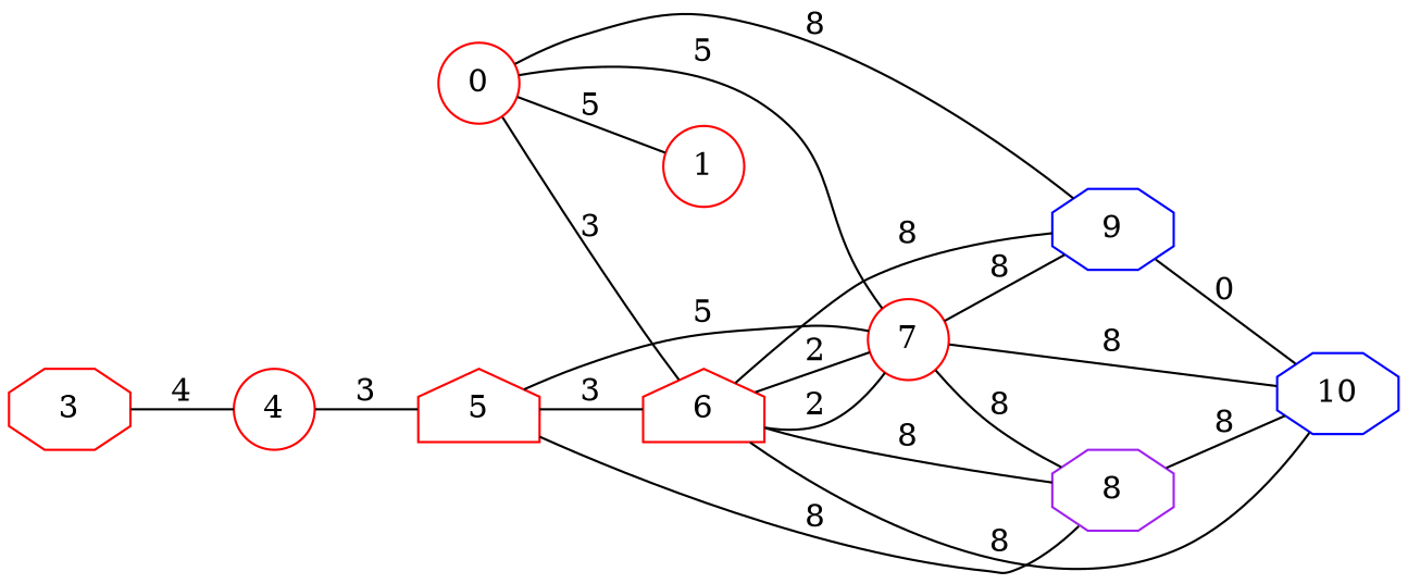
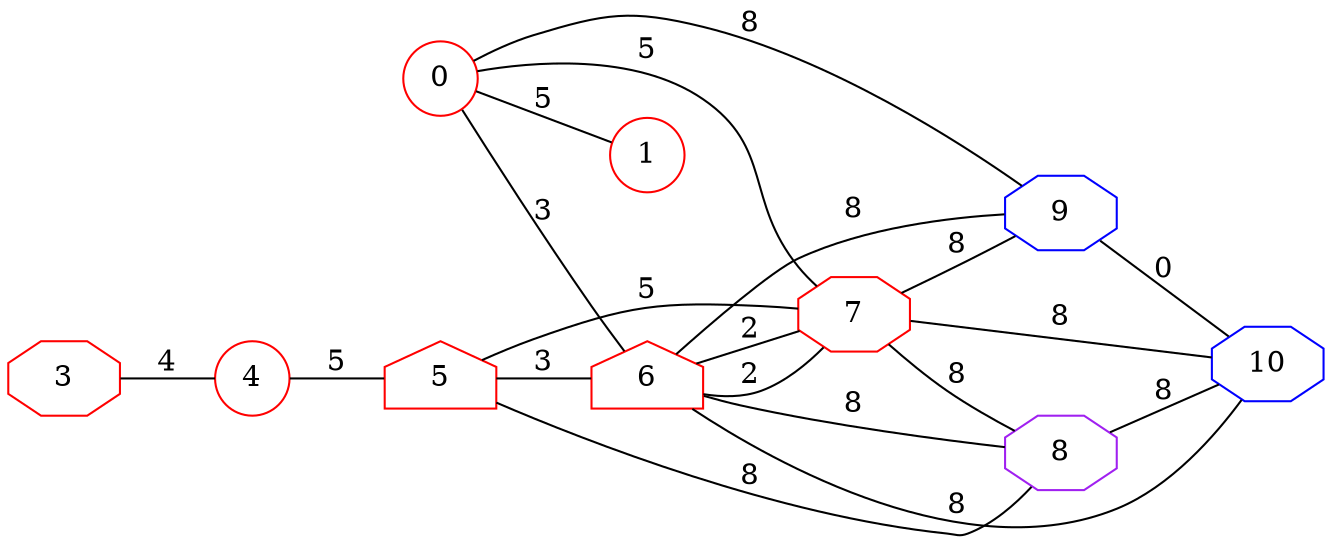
  graph {
    rankdir=LR
    node [color=red shape=octagon weight=1]
    0 [shape=circle]
    1 [shape=circle]
    6 [shape=house]
-   7 [shape=circle]
+   7
    9 [color=blue weight=3]
    8 [color=purple weight=4]
    10 [color=blue weight=3]
    4 [shape=circle]
    3
    5 [shape=house]
    0 -- 1 [label=5]
    0 -- 6 [label=3]
    0 -- 7 [label=5]
    0 -- 9 [label=8]
    6 -- 7 [label=2]
    6 -- 7 [label=2]
    6 -- 9 [label=8]
    6 -- 8 [label=8]
    6 -- 10 [label=8]
    7 -- 9 [label=8]
    7 -- 8 [label=8]
    7 -- 10 [label=8]
    9 -- 10 [label=0]
    8 -- 10 [label=8]
-   4 -- 5 [label=3]
+   4 -- 5 [label=5]
    3 -- 4 [label=4]
    5 -- 6 [label=3]
    5 -- 7 [label=5]
    5 -- 8 [label=8]
  }
